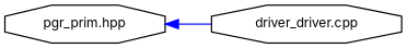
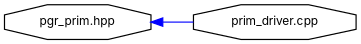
  digraph {
    rankdir=LR
    fontname=Inter
    node [color=black fillcolor=white fontname=Inter fontsize=10 shape=octagon style=filled]
    n1 [fontcolor=black height=0.2 label="pgr_prim.hpp" width=0.4]
-   n2 [height=0.2 label="driver_driver.cpp" width=0.4]
+   n2 [height=0.2 label="prim_driver.cpp" width=0.4]
    n1 -> n2 [color=blue dir=back fontname=Inter fontsize=10 labelfontname=Helvetica labelfontsize=10 style=solid]
  }
